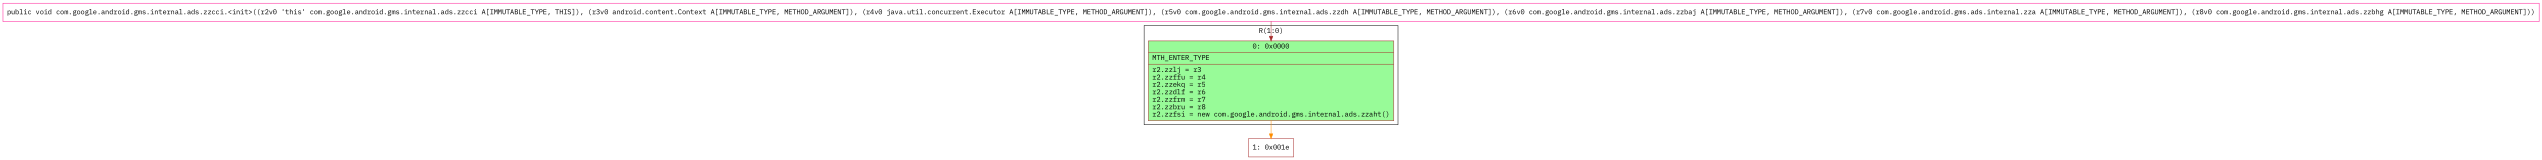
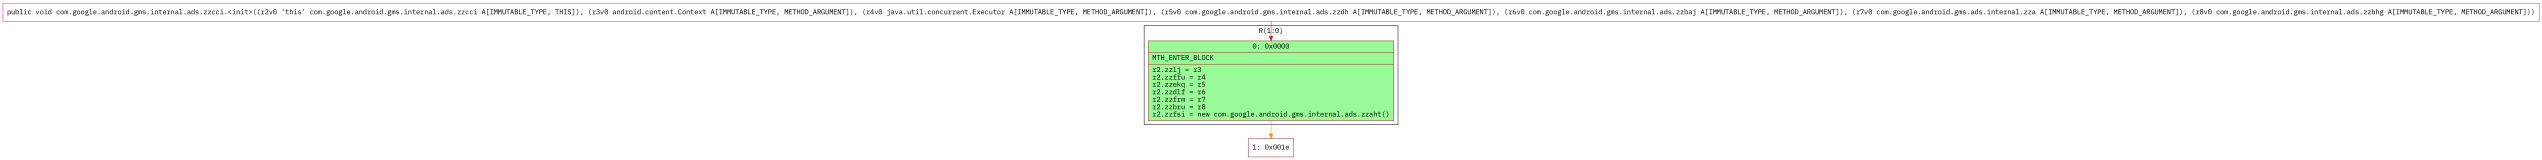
  digraph {
    fontname="IBM Plex Mono"
    node [color=brown shape=record style=filled fillcolor=white fontname="IBM Plex Mono"]
    edge [fontname="IBM Plex Mono"]
-   n1 [label="{0\:\ 0x0000|MTH_ENTER_TYPE\l|r2.zzlj = r3\lr2.zzffu = r4\lr2.zzekq = r5\lr2.zzdlf = r6\lr2.zzfrm = r7\lr2.zzbru = r8\lr2.zzfsi = new com.google.android.gms.internal.ads.zzaht()\l}" fillcolor=palegreen]
+   n1 [label="{0\:\ 0x0000|MTH_ENTER_BLOCK\l|r2.zzlj = r3\lr2.zzffu = r4\lr2.zzekq = r5\lr2.zzdlf = r6\lr2.zzfrm = r7\lr2.zzbru = r8\lr2.zzfsi = new com.google.android.gms.internal.ads.zzaht()\l}" fillcolor=palegreen]
    n2 [label="{1\:\ 0x001e}"]
    n3 [label="{public void com.google.android.gms.internal.ads.zzcci.\<init\>((r2v0 'this' com.google.android.gms.internal.ads.zzcci A[IMMUTABLE_TYPE, THIS]), (r3v0 android.content.Context A[IMMUTABLE_TYPE, METHOD_ARGUMENT]), (r4v0 java.util.concurrent.Executor A[IMMUTABLE_TYPE, METHOD_ARGUMENT]), (r5v0 com.google.android.gms.internal.ads.zzdh A[IMMUTABLE_TYPE, METHOD_ARGUMENT]), (r6v0 com.google.android.gms.internal.ads.zzbaj A[IMMUTABLE_TYPE, METHOD_ARGUMENT]), (r7v0 com.google.android.gms.ads.internal.zza A[IMMUTABLE_TYPE, METHOD_ARGUMENT]), (r8v0 com.google.android.gms.internal.ads.zzbhg A[IMMUTABLE_TYPE, METHOD_ARGUMENT])) }" color=deeppink]
    subgraph cluster_1 {
      label="R(1:0)"
      n1
    }
    n1 -> n2 [color=darkorange]
    n3 -> n1 [color=brown]
  }
